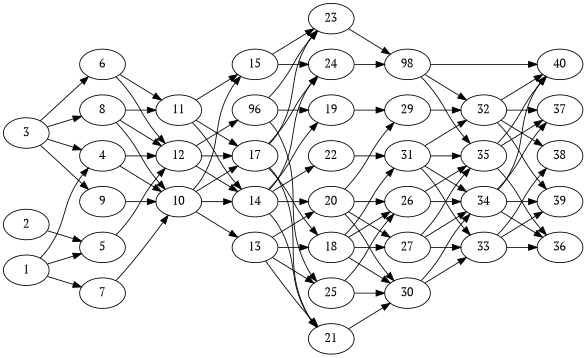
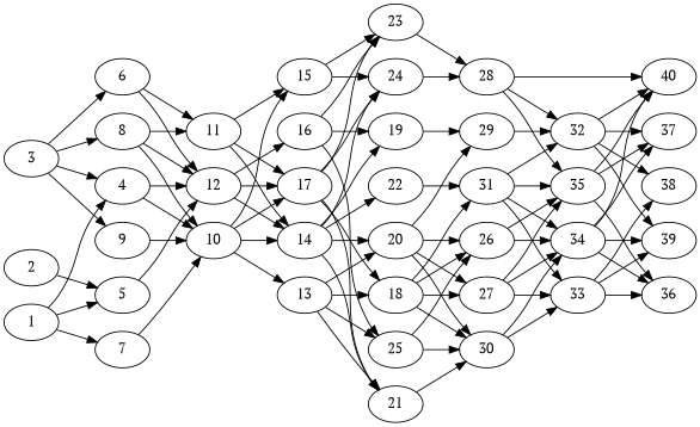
  digraph {
    fontname="PT Serif"
    rankdir=LR
    node [alpha=0.09 fontname="PT Serif"]
    edge [fontname="PT Serif"]
    1 [alpha=0.05 expect_size=13532160]
    4 [alpha=0.07 expect_size=6173696]
    5 [alpha=0.14 expect_size=33159168]
    7 [alpha=0.14 expect_size=31638528]
    10 [expect_size=11355136]
    12 [expect_size=51627008]
    13 [alpha=0.02 expect_size=6591488]
    14 [alpha=0.05 expect_size=6480896]
    17 [alpha=0.10 expect_size=27826176]
    15 [alpha=0.19 expect_size=22148096]
-   16 [expect_size=7239680 label=96]
+   16 [expect_size=7239680]
    2 [alpha=0.01 expect_size=45084672]
    3 [alpha=0.20 expect_size=15548416]
    6 [expect_size=25196544]
    8 [alpha=0.16 expect_size=29281280]
    9 [alpha=0.05 expect_size=12573696]
    11 [alpha=0.13 expect_size=40987648]
    18 [alpha=0.13 expect_size=13714432]
    20 [alpha=0.10 expect_size=16669696]
    21 [alpha=0.07 expect_size=37596160]
    25 [expect_size=9950208]
    19 [alpha=0.17 expect_size=52317184]
    22 [alpha=0.01 expect_size=20944896]
    24 [alpha=0.18 expect_size=46278656]
    23 [alpha=0.20 expect_size=41968640]
    26 [alpha=0.08 expect_size=6438912]
    27 [alpha=0.18 expect_size=27203584]
    30 [alpha=0.08 expect_size=28416000]
    31 [expect_size=52374528]
    29 [alpha=0.02 expect_size=36460544]
-   28 [alpha=0.18 expect_size=51945472 label=98]
+   28 [alpha=0.18 expect_size=51945472]
    34 [alpha=0.14 expect_size=23971840]
    35 [alpha=0.03 expect_size=19864576]
    33 [alpha=0.12 expect_size=25077760]
    32 [alpha=0.10 expect_size=22252544]
    40 [alpha=0.07 expect_size=8270848]
    37 [alpha=0.12 expect_size=11979776]
    39 [alpha=0.19 expect_size=50873344]
    36 [alpha=0.13 expect_size=40673280]
    38 [alpha=0.16 expect_size=7367680]
    1 -> 4
    1 -> 5
    1 -> 7
    4 -> 10
    4 -> 12
    5 -> 12
    7 -> 10
    10 -> 13
    10 -> 14
    10 -> 17
    10 -> 15
    12 -> 14
    12 -> 17
    12 -> 16
    13 -> 18
    13 -> 20
    13 -> 21
    13 -> 25
    14 -> 20
    14 -> 21
    14 -> 19
    14 -> 22
    14 -> 24
    17 -> 18
    17 -> 21
    17 -> 24
    17 -> 23
    15 -> 24
    15 -> 23
    16 -> 25
    16 -> 19
    16 -> 23
    2 -> 5
    3 -> 4
    3 -> 6
    3 -> 8
    3 -> 9
    6 -> 12
    6 -> 11
    8 -> 10
    8 -> 12
    8 -> 11
    9 -> 10
    11 -> 14
    11 -> 17
    11 -> 15
    18 -> 26
    18 -> 27
    18 -> 30
    18 -> 31
    20 -> 26
    20 -> 27
    20 -> 30
    20 -> 29
    21 -> 30
    25 -> 26
    25 -> 30
    19 -> 29
    22 -> 31
    24 -> 28
    23 -> 28
    26 -> 34
    26 -> 35
    27 -> 34
    27 -> 35
    27 -> 33
    30 -> 34
    30 -> 33
    31 -> 34
    31 -> 35
    31 -> 33
    31 -> 32
    29 -> 32
    28 -> 35
    28 -> 32
    28 -> 40
    34 -> 40
    34 -> 37
    34 -> 39
    34 -> 36
    35 -> 40
    35 -> 37
    35 -> 36
    33 -> 39
    33 -> 36
    33 -> 38
    32 -> 40
    32 -> 37
    32 -> 39
    32 -> 38
  }
